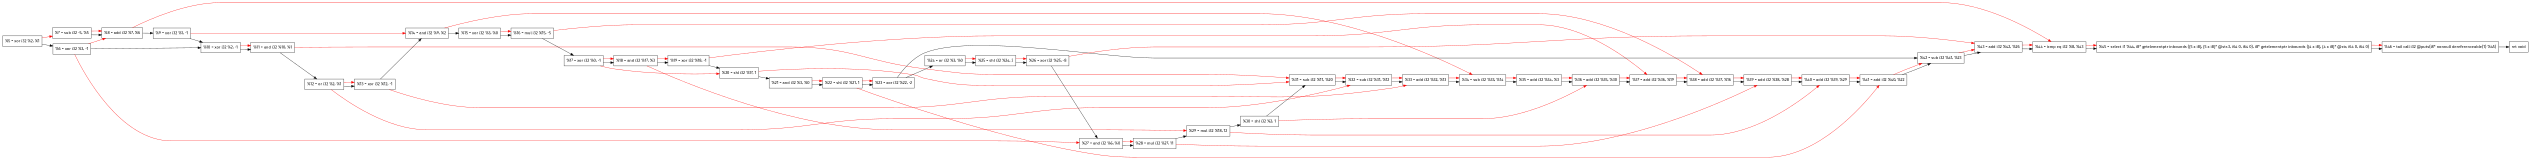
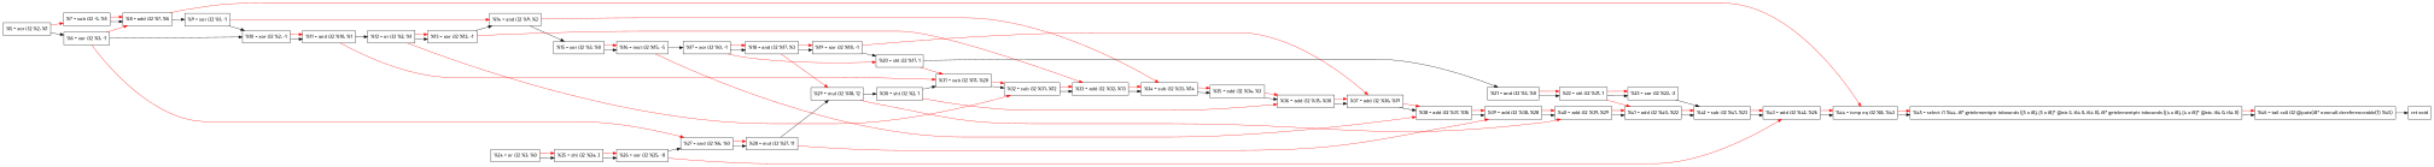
  digraph {
    fontname="Fira Sans"
    rankdir=LR
    node [fontname="Fira Sans" shape=record]
    edge [fontname="Fira Sans" color=red]
    n1 [label="  %5 = xor i32 %2, %1"]
    n2 [label="  %6 = xor i32 %3, -1"]
    n3 [label="  %7 = sub i32 -5, %5"]
    n4 [label="  %8 = add i32 %7, %6"]
    n5 [label="  %27 = and i32 %6, %0"]
    n6 [label="  %10 = xor i32 %2, -1"]
    n7 [label="  %9 = xor i32 %1, -1"]
    n8 [label="  %44 = icmp eq i32 %8, %43"]
    n9 [label="  %28 = mul i32 %27, 11"]
    n10 [label="  %14 = and i32 %9, %2"]
    n11 [label="  %45 = select i1 %44, i8* getelementptr inbounds ([5 x i8], [5 x i8]* @str.3, i64 0, i64 0), i8* getelementptr inbounds ([4 x i8], [4 x i8]* @str, i64 0, i64 0)"]
    n12 [label="  %11 = and i32 %10, %1"]
    n13 [label="  %15 = xor i32 %3, %0"]
    n14 [label="  %34 = sub i32 %33, %14"]
    n15 [label="  %12 = or i32 %2, %1"]
    n16 [label="  %31 = sub i32 %11, %20"]
    n17 [label="  %13 = xor i32 %12, -1"]
    n18 [label="  %32 = sub i32 %31, %12"]
    n19 [label="  %33 = add i32 %32, %13"]
    n20 [label="  %16 = mul i32 %15, -5"]
    n21 [label="  %35 = add i32 %34, %3"]
    n22 [label="  %17 = xor i32 %0, -1"]
    n23 [label="  %38 = add i32 %37, %16"]
    n24 [label="  %18 = and i32 %17, %3"]
    n25 [label="  %20 = shl i32 %17, 1"]
    n26 [label="  %39 = add i32 %38, %28"]
    n27 [label="  %19 = xor i32 %18, -1"]
    n28 [label="  %29 = mul i32 %18, 12"]
    n29 [label="  %21 = and i32 %3, %0"]
    n30 [label="  %37 = add i32 %36, %19"]
    n31 [label="  %30 = shl i32 %2, 1"]
    n32 [label="  %40 = add i32 %39, %29"]
    n33 [label="  %22 = shl i32 %21, 1"]
    n34 [label="  %23 = xor i32 %22, -2"]
    n35 [label="  %41 = add i32 %40, %22"]
    n36 [label="  %24 = or i32 %3, %0"]
    n37 [label="  %42 = sub i32 %41, %23"]
    n38 [label="  %25 = shl i32 %24, 3"]
    n39 [label="  %43 = add i32 %42, %26"]
    n40 [label="  %26 = xor i32 %25, -8"]
    n41 [label="  %36 = add i32 %35, %30"]
    n42 [label="  %46 = tail call i32 @puts(i8* nonnull dereferenceable(1) %45)"]
    n43 [label="  ret void"]
    n1 -> n2 [color=""]
    n1 -> n3
    n2 -> n4
    n2 -> n5
    n2 -> n6 [color=""]
    n3 -> n4 [color=""]
    n3 -> n4
    n4 -> n7 [color=""]
    n4 -> n8
    n5 -> n9 [color=""]
    n5 -> n9
    n6 -> n12 [color=""]
    n6 -> n12
    n7 -> n6 [color=""]
    n7 -> n10
    n8 -> n11 [color=""]
    n8 -> n11
    n9 -> n26
    n9 -> n28 [color=""]
    n10 -> n13 [color=""]
    n10 -> n14
    n11 -> n42 [color=""]
    n11 -> n42
    n12 -> n15 [color=""]
    n12 -> n16
    n13 -> n20 [color=""]
    n13 -> n20
    n14 -> n21 [color=""]
    n14 -> n21
    n15 -> n17 [color=""]
    n15 -> n17
    n15 -> n18
    n16 -> n18 [color=""]
    n16 -> n18
    n17 -> n10 [color=""]
    n17 -> n19
    n18 -> n19 [color=""]
    n18 -> n19
    n19 -> n14 [color=""]
    n19 -> n14
    n20 -> n22 [color=""]
    n20 -> n23
    n21 -> n41 [color=""]
    n21 -> n41
    n22 -> n24 [color=""]
    n22 -> n24
    n22 -> n25
    n23 -> n26 [color=""]
    n23 -> n26
    n24 -> n27 [color=""]
    n24 -> n27
    n24 -> n28
    n25 -> n16
    n25 -> n29 [color=""]
    n26 -> n32 [color=""]
    n26 -> n32
    n27 -> n25 [color=""]
    n27 -> n30
    n28 -> n31 [color=""]
    n28 -> n32
    n29 -> n33 [color=""]
    n29 -> n33
    n30 -> n23 [color=""]
    n30 -> n23
    n31 -> n16 [color=""]
    n31 -> n41
    n32 -> n35 [color=""]
    n32 -> n35
    n33 -> n34 [color=""]
    n33 -> n34
    n33 -> n35
-   n34 -> n36 [color=""]
    n34 -> n37 [color=black]
    n35 -> n37 [color=""]
    n35 -> n37
    n36 -> n38 [color=""]
    n36 -> n38
    n37 -> n39 [color=""]
    n37 -> n39
    n38 -> n40 [color=""]
    n38 -> n40
    n39 -> n8 [color=""]
    n39 -> n8
    n40 -> n5 [color=""]
    n40 -> n39
    n41 -> n30 [color=""]
    n41 -> n30
    n42 -> n43 [color=""]
  }
